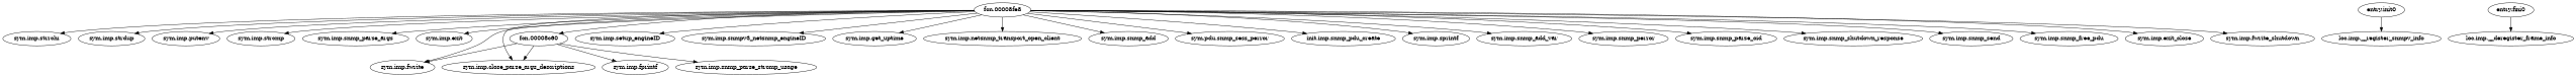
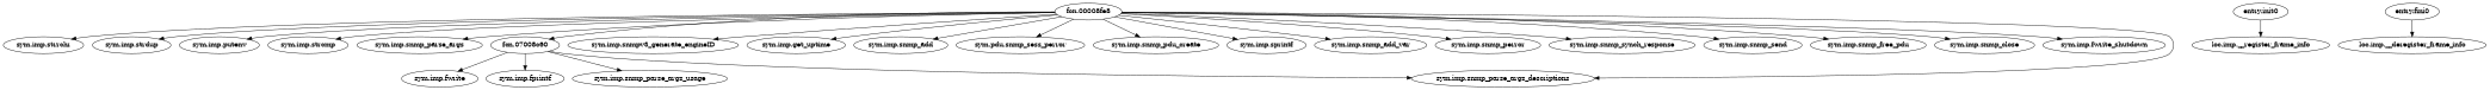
  digraph {
    n1 [label="fcn.00008fe8"]
    n2 [label="sym.imp.strrchr"]
    n3 [label="sym.imp.strdup"]
    n4 [label="sym.imp.putenv"]
    n5 [label="sym.imp.strcmp"]
    n6 [label="sym.imp.snmp_parse_args"]
-   n7 [label="sym.imp.exit"]
-   n8 [label="fcn.00008c60"]
-   n9 [label="sym.imp.setup_engineID"]
-   n10 [label="sym.imp.snmpv3_netsnmp_engineID"]
+   n8 [label="fcn.07008c60"]
+   n10 [label="sym.imp.snmpv3_generate_engineID"]
    n11 [label="sym.imp.get_uptime"]
-   n12 [label="sym.imp.netsnmp_transport_open_client"]
    n13 [label="sym.imp.snmp_add"]
    n14 [label="sym.pdu.snmp_sess_perror"]
-   n15 [label="init.imp.snmp_pdu_create"]
+   n15 [label="sym.imp.snmp_pdu_create"]
    n16 [label="sym.imp.fwrite"]
    n17 [label="sym.imp.sprintf"]
    n18 [label="sym.imp.snmp_add_var"]
    n19 [label="sym.imp.snmp_perror"]
-   n20 [label="sym.imp.snmp_parse_oid"]
-   n21 [label="sym.imp.snmp_shutdown_response"]
+   n21 [label="sym.imp.snmp_synch_response"]
    n22 [label="sym.imp.snmp_send"]
    n23 [label="sym.imp.snmp_free_pdu"]
-   n24 [label="sym.imp.exit_close"]
+   n24 [label="sym.imp.snmp_close"]
    n25 [label="sym.imp.fwrite_shutdown"]
-   n26 [label="sym.imp.close_parse_args_descriptions"]
+   n26 [label="sym.imp.snmp_parse_args_descriptions"]
    n27 [label="sym.imp.fprintf"]
-   n28 [label="sym.imp.snmp_parse_strcmp_usage"]
+   n28 [label="sym.imp.snmp_parse_args_usage"]
    n29 [label="entry.init0"]
-   n30 [label="loc.imp.__register_snmpv_info"]
+   n30 [label="loc.imp.__register_frame_info"]
    n31 [label="entry.fini0"]
    n32 [label="loc.imp.__deregister_frame_info"]
    n1 -> n2
    n1 -> n3
    n1 -> n4
    n1 -> n5
    n1 -> n6
-   n1 -> n7
    n1 -> n8
-   n1 -> n9
    n1 -> n10
    n1 -> n11
-   n1 -> n12
    n1 -> n13
    n1 -> n14
    n1 -> n15
-   n1 -> n16
    n1 -> n17
    n1 -> n18
    n1 -> n19
-   n1 -> n20
    n1 -> n21
    n1 -> n22
    n1 -> n23
    n1 -> n24
    n1 -> n25
    n1 -> n26
    n8 -> n16
    n8 -> n26
    n8 -> n27
    n8 -> n28
    n29 -> n30
    n31 -> n32
  }
